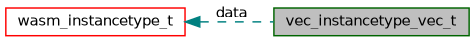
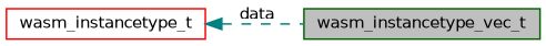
  digraph {
    rankdir=LR
    node [fontname=Helvetica fontsize=10 shape=record style=filled]
-   n1 [color=darkgreen fillcolor=grey75 fontcolor=black height=0.2 label=vec_instancetype_vec_t width=0.4]
+   n1 [color=darkgreen fillcolor=grey75 fontcolor=black height=0.2 label=wasm_instancetype_vec_t width=0.4]
    n2 [color=red fillcolor=white height=0.2 label=wasm_instancetype_t width=0.4]
    n2 -> n1 [color=teal dir=back fontname=Helvetica fontsize=10 label=" data" labelfontname=Helvetica labelfontsize=10 style=dashed]
  }
